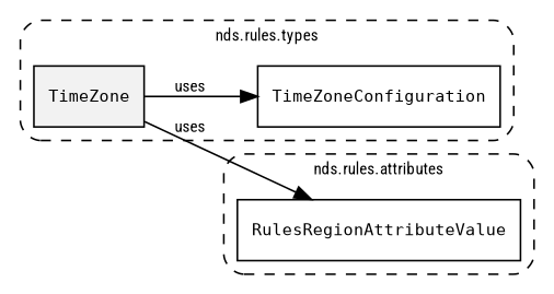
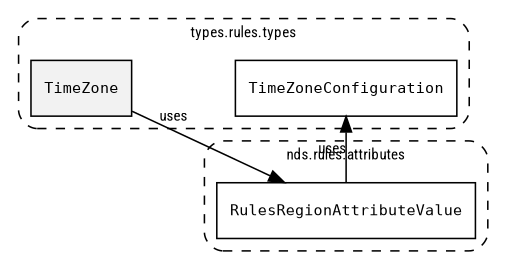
  digraph {
    fontname="Roboto Condensed"
    fontsize=10
    rankdir=LR
    node [fontname="Roboto Condensed" fontsize=10 shape=box]
    edge [fontname="Roboto Condensed" fontsize=10]
    n1 [fillcolor="#0000000D" label=<<font face="monospace"><table align="center" border="0" cellspacing="0" cellpadding="0"><tr><td href="../../../content/packages/nds.rules.types.html#Structure-TimeZone" title="Structure defined in nds.rules.types">TimeZone</td></tr></table></font>> style=filled]
    n2 [label=<<font face="monospace"><table align="center" border="0" cellspacing="0" cellpadding="0"><tr><td href="../../../content/packages/nds.rules.types.html#Structure-TimeZoneConfiguration" title="Structure defined in nds.rules.types">TimeZoneConfiguration</td></tr></table></font>>]
    n3 [label=<<font face="monospace"><table align="center" border="0" cellspacing="0" cellpadding="0"><tr><td href="../../../content/packages/nds.rules.attributes.html#Choice-RulesRegionAttributeValue" title="Choice defined in nds.rules.attributes">RulesRegionAttributeValue</td></tr></table></font>>]
    subgraph cluster_1 {
-     label="nds.rules.types"
+     label="types.rules.types"
      style="dashed, rounded"
      n1
      n2
    }
    subgraph cluster_2 {
      label="nds.rules.attributes"
      style="dashed, rounded"
      n3
    }
-   n1 -> n2 [label=uses]
+   n3 -> n2 [label=uses]
    n1 -> n3 [label=uses]
  }
